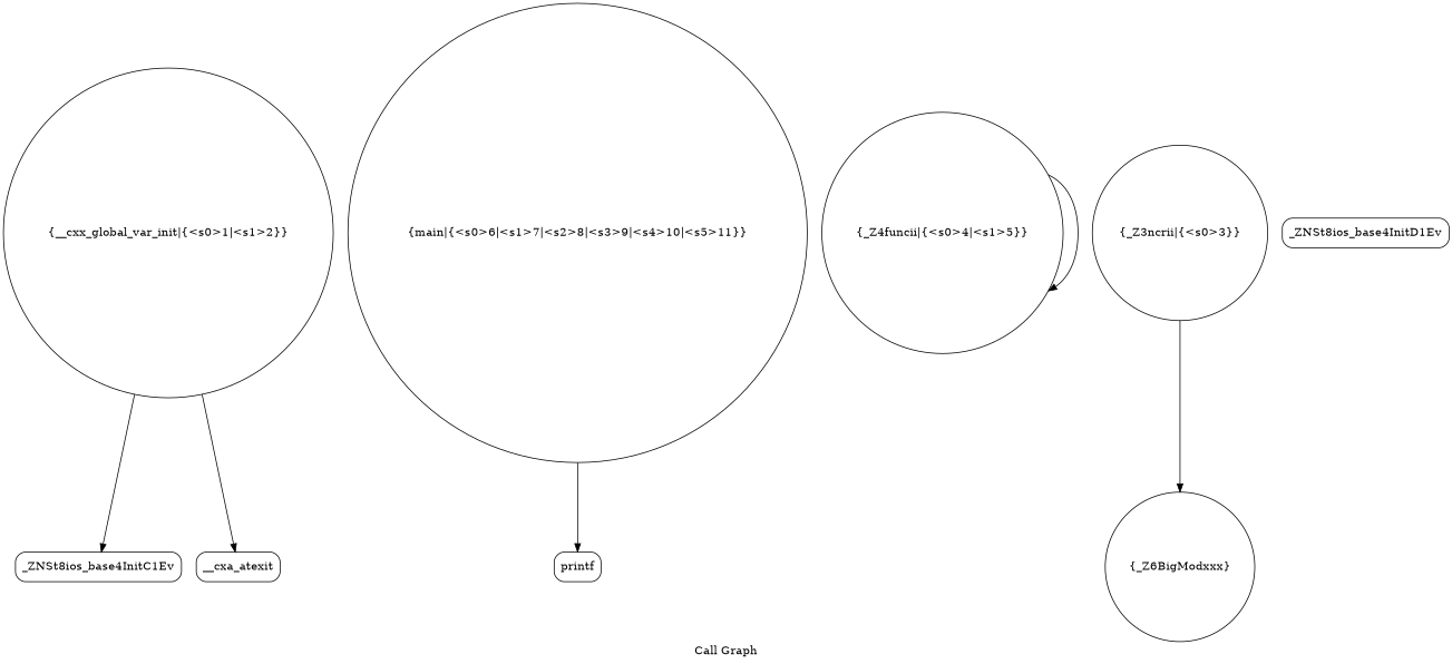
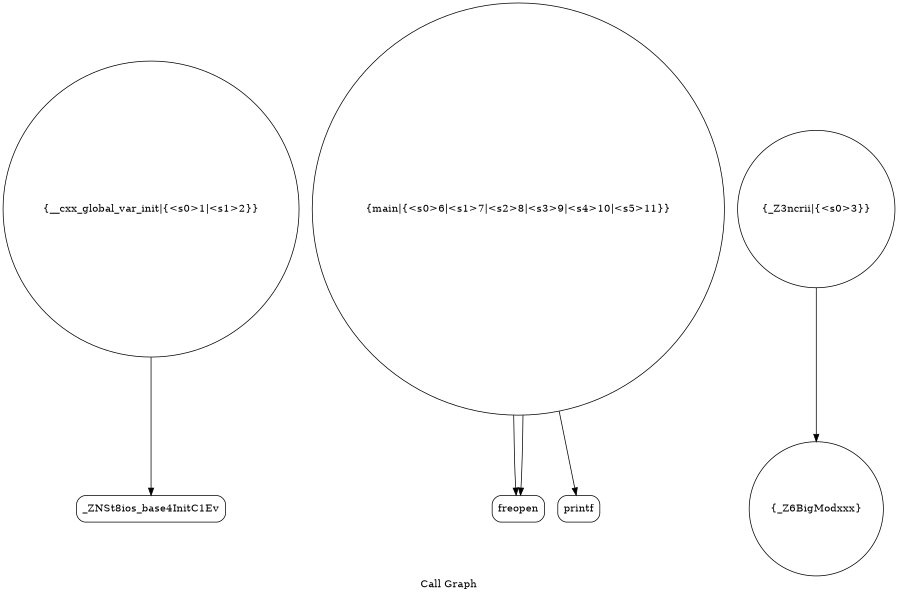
  digraph {
    fontname="DejaVu Serif"
    label="Call Graph"
    node [fontname="DejaVu Serif" shape=circle]
    edge [color=black fontname="DejaVu Serif" tailport=s0]
    n1 [label="{__cxx_global_var_init|{<s0>1|<s1>2}}"]
    n2 [label="{_ZNSt8ios_base4InitC1Ev}" shape=Mrecord]
-   n3 [label="{__cxa_atexit}" shape=Mrecord]
    n4 [label="{main|{<s0>6|<s1>7|<s2>8|<s3>9|<s4>10|<s5>11}}"]
+   n5 [label="{freopen}" shape=Mrecord]
    n6 [label="{printf}" shape=Mrecord]
-   n7 [label="{_Z4funcii|{<s0>4|<s1>5}}"]
    n8 [label="{_Z3ncrii|{<s0>3}}"]
    n9 [label="{_Z6BigModxxx}"]
-   n10 [label="{_ZNSt8ios_base4InitD1Ev}" shape=Mrecord]
    n1 -> n2
-   n1 -> n3 [tailport=s1]
+   n4 -> n5
+   n4 -> n5 [tailport=s1]
    n4 -> n6 [tailport=s5]
-   n7 -> n7 [tailport=s1]
    n8 -> n9
  }
